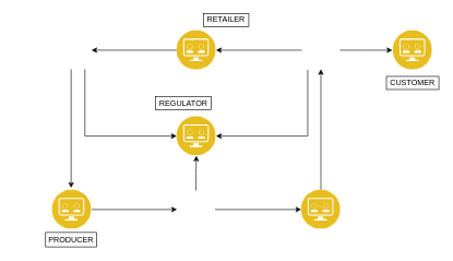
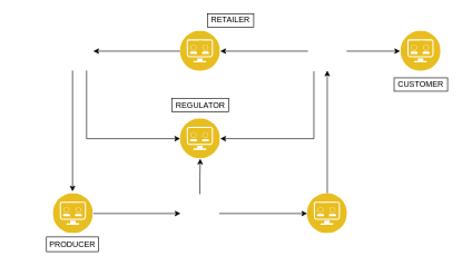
  <mxCell id="0" />
  <mxCell id="1" parent="0" />
  <mxCell id="2" value="" style="edgeStyle=orthogonalEdgeStyle;rounded=0;orthogonalLoop=1;jettySize=auto;html=1;" edge="1" parent="1" source="3" target="15"><mxGeometry relative="1" as="geometry"><mxPoint x="188" y="96" as="targetPoint" /></mxGeometry></mxCell>
  <mxCell id="3" value="" style="aspect=fixed;perimeter=ellipsePerimeter;html=1;align=center;shadow=0;dashed=0;fontColor=#4277BB;labelBackgroundColor=#ffffff;fontSize=12;spacingTop=3;image;image=img/lib/ibm/applications/api_developer_portal.svg;" vertex="1" parent="1"><mxGeometry x="269" y="46" width="60" height="60" as="geometry" /></mxCell>
  <mxCell id="4" value="" style="aspect=fixed;perimeter=ellipsePerimeter;html=1;align=center;shadow=0;dashed=0;fontColor=#4277BB;labelBackgroundColor=#ffffff;fontSize=12;spacingTop=3;image;image=img/lib/ibm/applications/api_developer_portal.svg;" vertex="1" parent="1"><mxGeometry x="269" y="177" width="60" height="60" as="geometry" /></mxCell>
  <mxCell id="5" value="" style="edgeStyle=orthogonalEdgeStyle;rounded=0;orthogonalLoop=1;jettySize=auto;html=1;entryX=0;entryY=0.5;entryDx=0;entryDy=0;" edge="1" parent="1" source="6" target="18"><mxGeometry relative="1" as="geometry"><mxPoint x="250" y="319" as="targetPoint" /></mxGeometry></mxCell>
  <mxCell id="6" value="" style="aspect=fixed;perimeter=ellipsePerimeter;html=1;align=center;shadow=0;dashed=0;fontColor=#4277BB;labelBackgroundColor=#ffffff;fontSize=12;spacingTop=3;image;image=img/lib/ibm/applications/api_developer_portal.svg;" vertex="1" parent="1"><mxGeometry x="79" y="289" width="60" height="60" as="geometry" /></mxCell>
  <mxCell id="7" value="" style="edgeStyle=orthogonalEdgeStyle;rounded=0;orthogonalLoop=1;jettySize=auto;html=1;entryX=0.5;entryY=0;entryDx=0;entryDy=0;" edge="1" parent="1" source="8" target="12"><mxGeometry relative="1" as="geometry"><mxPoint x="489" y="209" as="targetPoint" /></mxGeometry></mxCell>
  <mxCell id="8" value="" style="aspect=fixed;perimeter=ellipsePerimeter;html=1;align=center;shadow=0;dashed=0;fontColor=#4277BB;labelBackgroundColor=#ffffff;fontSize=12;spacingTop=3;image;image=img/lib/ibm/applications/api_developer_portal.svg;" vertex="1" parent="1"><mxGeometry x="459" y="289" width="60" height="60" as="geometry" /></mxCell>
  <mxCell id="9" value="" style="edgeStyle=orthogonalEdgeStyle;rounded=0;orthogonalLoop=1;jettySize=auto;html=1;" edge="1" parent="1" target="4"><mxGeometry relative="1" as="geometry"><mxPoint x="469" y="106" as="sourcePoint" /><Array as="points"><mxPoint x="469" y="207" /></Array></mxGeometry></mxCell>
  <mxCell id="10" value="" style="edgeStyle=orthogonalEdgeStyle;rounded=0;orthogonalLoop=1;jettySize=auto;html=1;entryX=1;entryY=0.5;entryDx=0;entryDy=0;" edge="1" parent="1" source="12" target="3"><mxGeometry relative="1" as="geometry"><mxPoint x="379" y="75" as="targetPoint" /></mxGeometry></mxCell>
  <mxCell id="11" value="" style="edgeStyle=orthogonalEdgeStyle;rounded=0;orthogonalLoop=1;jettySize=auto;html=1;" edge="1" parent="1" source="12"><mxGeometry relative="1" as="geometry"><mxPoint x="598" y="76" as="targetPoint" /></mxGeometry></mxCell>
  <mxCell id="12" value="" style="shape=image;html=1;verticalAlign=top;verticalLabelPosition=bottom;labelBackgroundColor=#ffffff;imageAspect=0;aspect=fixed;image=https://cdn0.iconfinder.com/data/icons/free-e-commerce-linear/1024/invoice-128.png;direction=west;rotation=0;" vertex="1" parent="1"><mxGeometry x="460" y="47" width="58" height="58" as="geometry" /></mxCell>
  <mxCell id="13" value="" style="edgeStyle=orthogonalEdgeStyle;rounded=0;orthogonalLoop=1;jettySize=auto;html=1;" edge="1" parent="1" source="15"><mxGeometry relative="1" as="geometry"><mxPoint x="108" y="286" as="targetPoint" /><Array as="points"><mxPoint x="108" y="286" /></Array></mxGeometry></mxCell>
  <mxCell id="14" value="" style="edgeStyle=orthogonalEdgeStyle;rounded=0;orthogonalLoop=1;jettySize=auto;html=1;entryX=0;entryY=0.5;entryDx=0;entryDy=0;" edge="1" parent="1" source="15" target="4"><mxGeometry relative="1" as="geometry"><mxPoint x="209" y="216" as="targetPoint" /><Array as="points"><mxPoint x="129" y="207" /></Array></mxGeometry></mxCell>
  <mxCell id="15" value="" style="shape=image;html=1;verticalAlign=top;verticalLabelPosition=bottom;labelBackgroundColor=#ffffff;imageAspect=0;aspect=fixed;image=https://cdn0.iconfinder.com/data/icons/free-e-commerce-linear/1024/invoice-128.png" vertex="1" parent="1"><mxGeometry x="81" y="47" width="58" height="58" as="geometry" /></mxCell>
  <mxCell id="16" value="" style="edgeStyle=orthogonalEdgeStyle;rounded=0;orthogonalLoop=1;jettySize=auto;html=1;entryX=0;entryY=0.5;entryDx=0;entryDy=0;" edge="1" parent="1" source="18" target="8"><mxGeometry relative="1" as="geometry"><mxPoint x="408" y="319" as="targetPoint" /></mxGeometry></mxCell>
  <mxCell id="17" value="" style="edgeStyle=orthogonalEdgeStyle;rounded=0;orthogonalLoop=1;jettySize=auto;html=1;" edge="1" parent="1" source="18" target="4"><mxGeometry relative="1" as="geometry" /></mxCell>
  <mxCell id="18" value="" style="shape=image;html=1;verticalAlign=top;verticalLabelPosition=bottom;labelBackgroundColor=#ffffff;imageAspect=0;aspect=fixed;image=https://cdn0.iconfinder.com/data/icons/free-e-commerce-linear/1024/invoice-128.png" vertex="1" parent="1"><mxGeometry x="269.5" y="290" width="58" height="58" as="geometry" /></mxCell>
  <mxCell id="19" value="RETAILER" style="text;html=1;strokeColor=#000000;fillColor=none;align=center;verticalAlign=middle;whiteSpace=wrap;rounded=0;" vertex="1" parent="1"><mxGeometry x="310" y="20" width="69" height="20" as="geometry" /></mxCell>
  <mxCell id="20" value="PRODUCER" style="text;html=1;strokeColor=#000000;fillColor=none;align=center;verticalAlign=middle;whiteSpace=wrap;rounded=0;" vertex="1" parent="1"><mxGeometry x="69" y="354" width="78" height="22" as="geometry" /></mxCell>
  <mxCell id="21" value="CUSTOMER" style="text;html=1;strokeColor=#000000;fillColor=none;align=center;verticalAlign=middle;whiteSpace=wrap;rounded=0;" vertex="1" parent="1"><mxGeometry x="589" y="116" width="80" height="20" as="geometry" /></mxCell>
  <mxCell id="22" style="edgeStyle=orthogonalEdgeStyle;rounded=0;orthogonalLoop=1;jettySize=auto;html=1;exitX=0.5;exitY=1;exitDx=0;exitDy=0;" edge="1" parent="1"><mxGeometry relative="1" as="geometry"><mxPoint x="20" y="256" as="sourcePoint" /><mxPoint x="20" y="256" as="targetPoint" /></mxGeometry></mxCell>
- <mxCell id="23" value="REGULATOR" style="text;html=1;strokeColor=#000000;fillColor=none;align=center;verticalAlign=middle;whiteSpace=wrap;rounded=0;" vertex="1" parent="1"><mxGeometry x="237" y="147" width="85" height="20" as="geometry" /></mxCell>
+ <mxCell id="23" value="REGULATOR" style="text;html=1;strokeColor=#000000;fillColor=none;align=center;verticalAlign=middle;whiteSpace=wrap;rounded=0;" vertex="1" parent="1"><mxGeometry x="257" y="147" width="85" height="20" as="geometry" /></mxCell>
  <mxCell id="24" value="" style="aspect=fixed;perimeter=ellipsePerimeter;html=1;align=center;shadow=0;dashed=0;fontColor=#4277BB;labelBackgroundColor=#ffffff;fontSize=12;spacingTop=3;image;image=img/lib/ibm/applications/api_developer_portal.svg;" vertex="1" parent="1"><mxGeometry x="599" y="46" width="60" height="60" as="geometry" /></mxCell>
  <mxCell id="25" value="" style="shape=image;html=1;verticalAlign=top;verticalLabelPosition=bottom;labelBackgroundColor=#ffffff;imageAspect=0;aspect=fixed;image=https://cdn3.iconfinder.com/data/icons/letters-and-numbers-1/32/number_1_blue-128.png;strokeColor=#000000;" vertex="1" parent="1"><mxGeometry x="197" y="56" width="18" height="18" as="geometry" /></mxCell>
  <mxCell id="26" value="" style="shape=image;html=1;verticalAlign=top;verticalLabelPosition=bottom;labelBackgroundColor=#ffffff;imageAspect=0;aspect=fixed;image=https://cdn3.iconfinder.com/data/icons/letters-and-numbers-1/32/number_2_blue-128.png;strokeColor=#000000;" vertex="1" parent="1"><mxGeometry x="89" y="186" width="18" height="18" as="geometry" /></mxCell>
  <mxCell id="27" value="" style="shape=image;html=1;verticalAlign=top;verticalLabelPosition=bottom;labelBackgroundColor=#ffffff;imageAspect=0;aspect=fixed;image=https://cdn3.iconfinder.com/data/icons/letters-and-numbers-1/32/number_3_blue-128.png;strokeColor=#000000;" vertex="1" parent="1"><mxGeometry x="199" y="326" width="18" height="18" as="geometry" /></mxCell>
  <mxCell id="28" value="" style="shape=image;html=1;verticalAlign=top;verticalLabelPosition=bottom;labelBackgroundColor=#ffffff;imageAspect=0;aspect=fixed;image=https://cdn3.iconfinder.com/data/icons/letters-and-numbers-1/32/number_4_blue-128.png;strokeColor=#000000;" vertex="1" parent="1"><mxGeometry x="382" y="326" width="18" height="18" as="geometry" /></mxCell>
  <mxCell id="29" value="" style="shape=image;html=1;verticalAlign=top;verticalLabelPosition=bottom;labelBackgroundColor=#ffffff;imageAspect=0;aspect=fixed;image=https://cdn3.iconfinder.com/data/icons/letters-and-numbers-1/32/number_5_blue-128.png;strokeColor=#000000;" vertex="1" parent="1"><mxGeometry x="492" y="186" width="18" height="18" as="geometry" /></mxCell>
  <mxCell id="30" value="" style="shape=image;html=1;verticalAlign=top;verticalLabelPosition=bottom;labelBackgroundColor=#ffffff;imageAspect=0;aspect=fixed;image=https://cdn3.iconfinder.com/data/icons/letters-and-numbers-1/32/number_6_blue-128.png;strokeColor=#000000;" vertex="1" parent="1"><mxGeometry x="382" y="54" width="18" height="18" as="geometry" /></mxCell>
  <mxCell id="31" value="" style="shape=image;html=1;verticalAlign=top;verticalLabelPosition=bottom;labelBackgroundColor=#ffffff;imageAspect=0;aspect=fixed;image=https://cdn3.iconfinder.com/data/icons/letters-and-numbers-1/32/number_7_blue-128.png;strokeColor=#000000;" vertex="1" parent="1"><mxGeometry x="549" y="54" width="18" height="18" as="geometry" /></mxCell>
  <mxCell id="32" value="" style="shape=image;html=1;verticalAlign=top;verticalLabelPosition=bottom;labelBackgroundColor=#ffffff;imageAspect=0;aspect=fixed;image=https://cdn3.iconfinder.com/data/icons/letters-and-numbers-1/32/number_8_blue-128.png;strokeColor=#000000;" vertex="1" parent="1"><mxGeometry x="299" y="256" width="18" height="18" as="geometry" /></mxCell>
  <mxCell id="33" value="" style="shape=image;html=1;verticalAlign=top;verticalLabelPosition=bottom;labelBackgroundColor=#ffffff;imageAspect=0;aspect=fixed;image=https://cdn3.iconfinder.com/data/icons/letters-and-numbers-1/32/number_8_blue-128.png;strokeColor=#000000;" vertex="1" parent="1"><mxGeometry x="197" y="186" width="18" height="18" as="geometry" /></mxCell>
  <mxCell id="34" value="" style="shape=image;html=1;verticalAlign=top;verticalLabelPosition=bottom;labelBackgroundColor=#ffffff;imageAspect=0;aspect=fixed;image=https://cdn3.iconfinder.com/data/icons/letters-and-numbers-1/32/number_8_blue-128.png;strokeColor=#000000;" vertex="1" parent="1"><mxGeometry x="381" y="186" width="18" height="18" as="geometry" /></mxCell>
